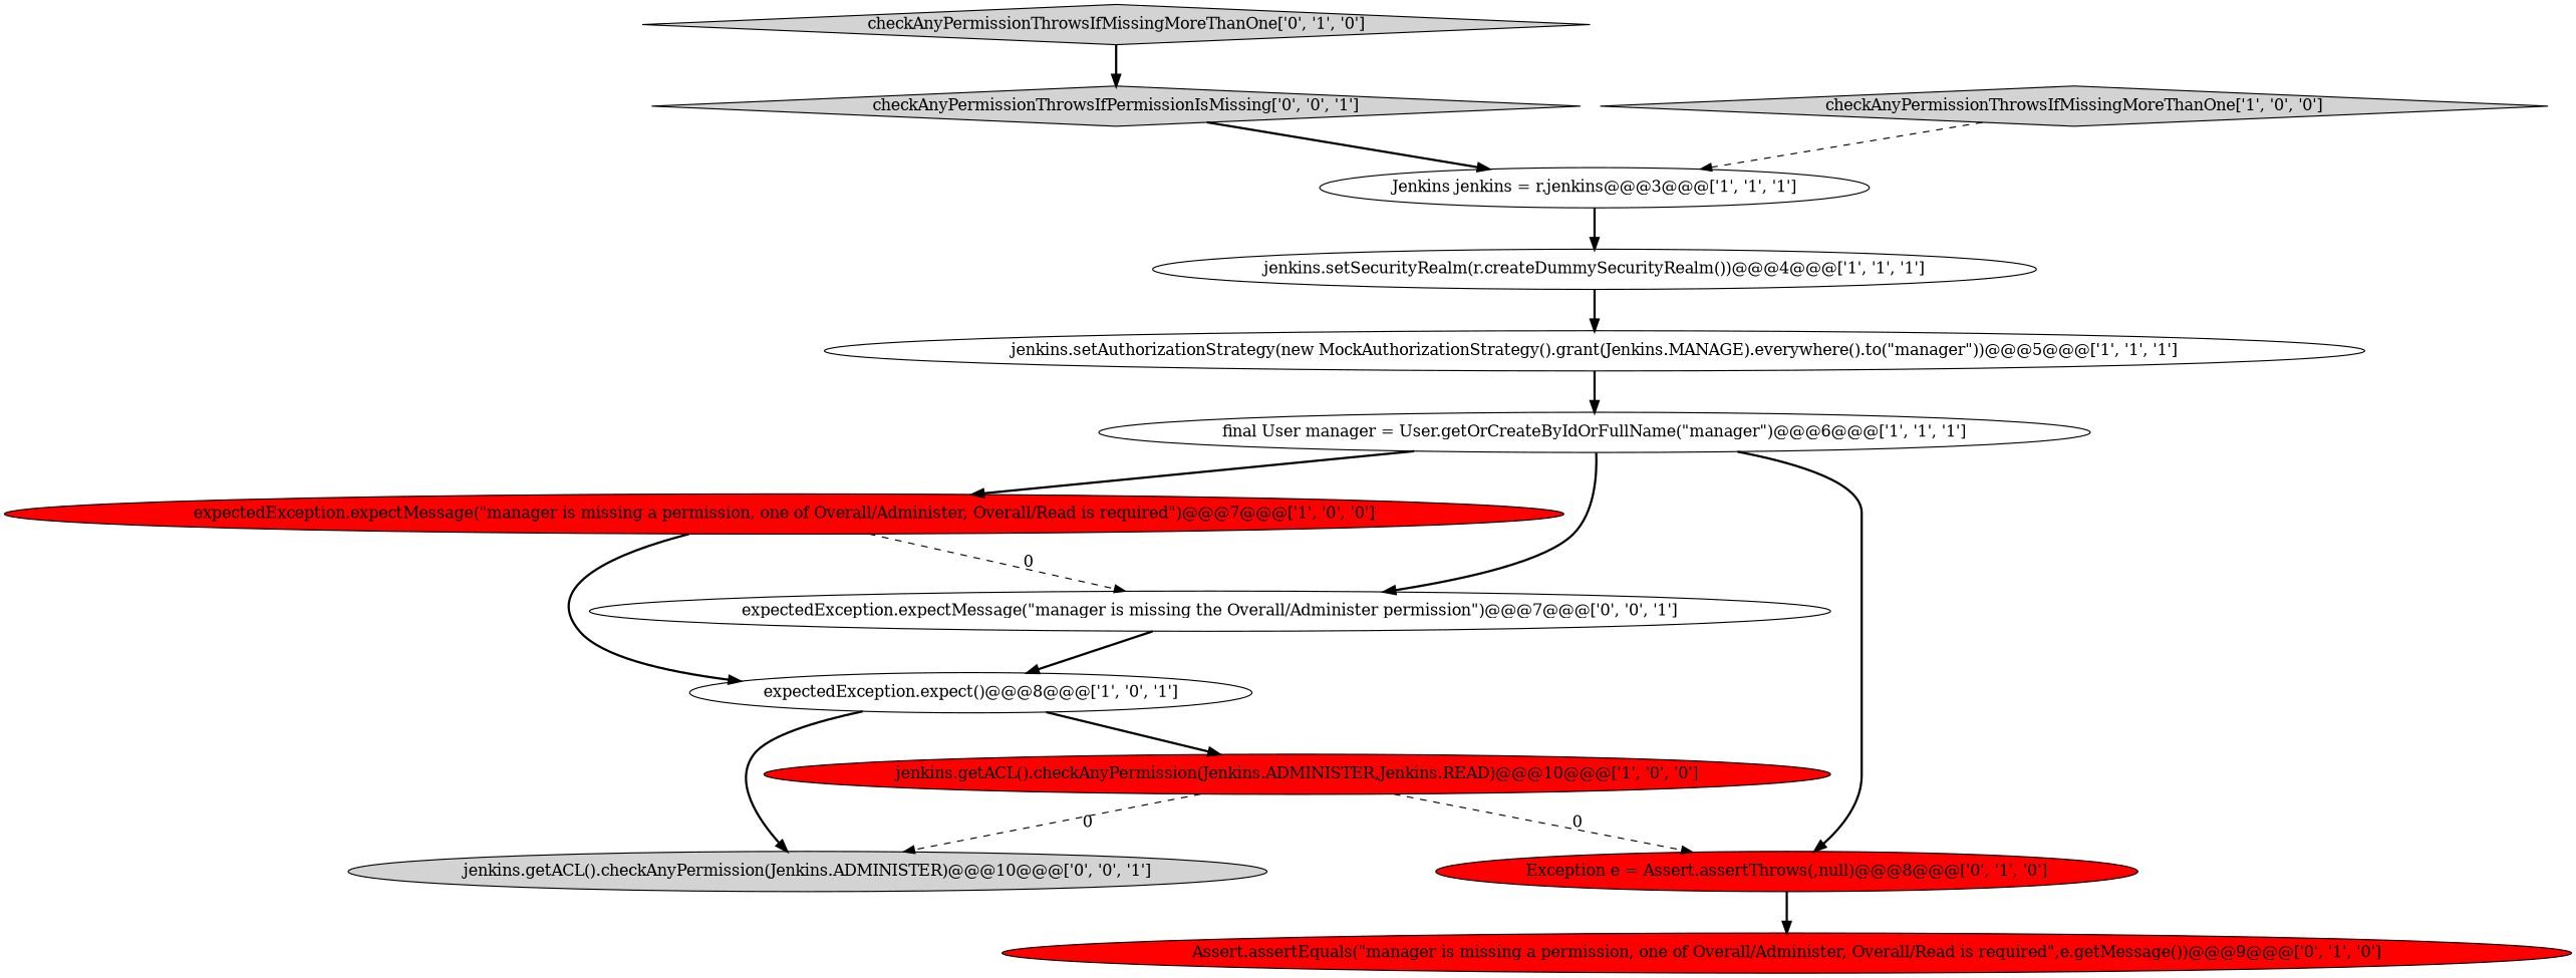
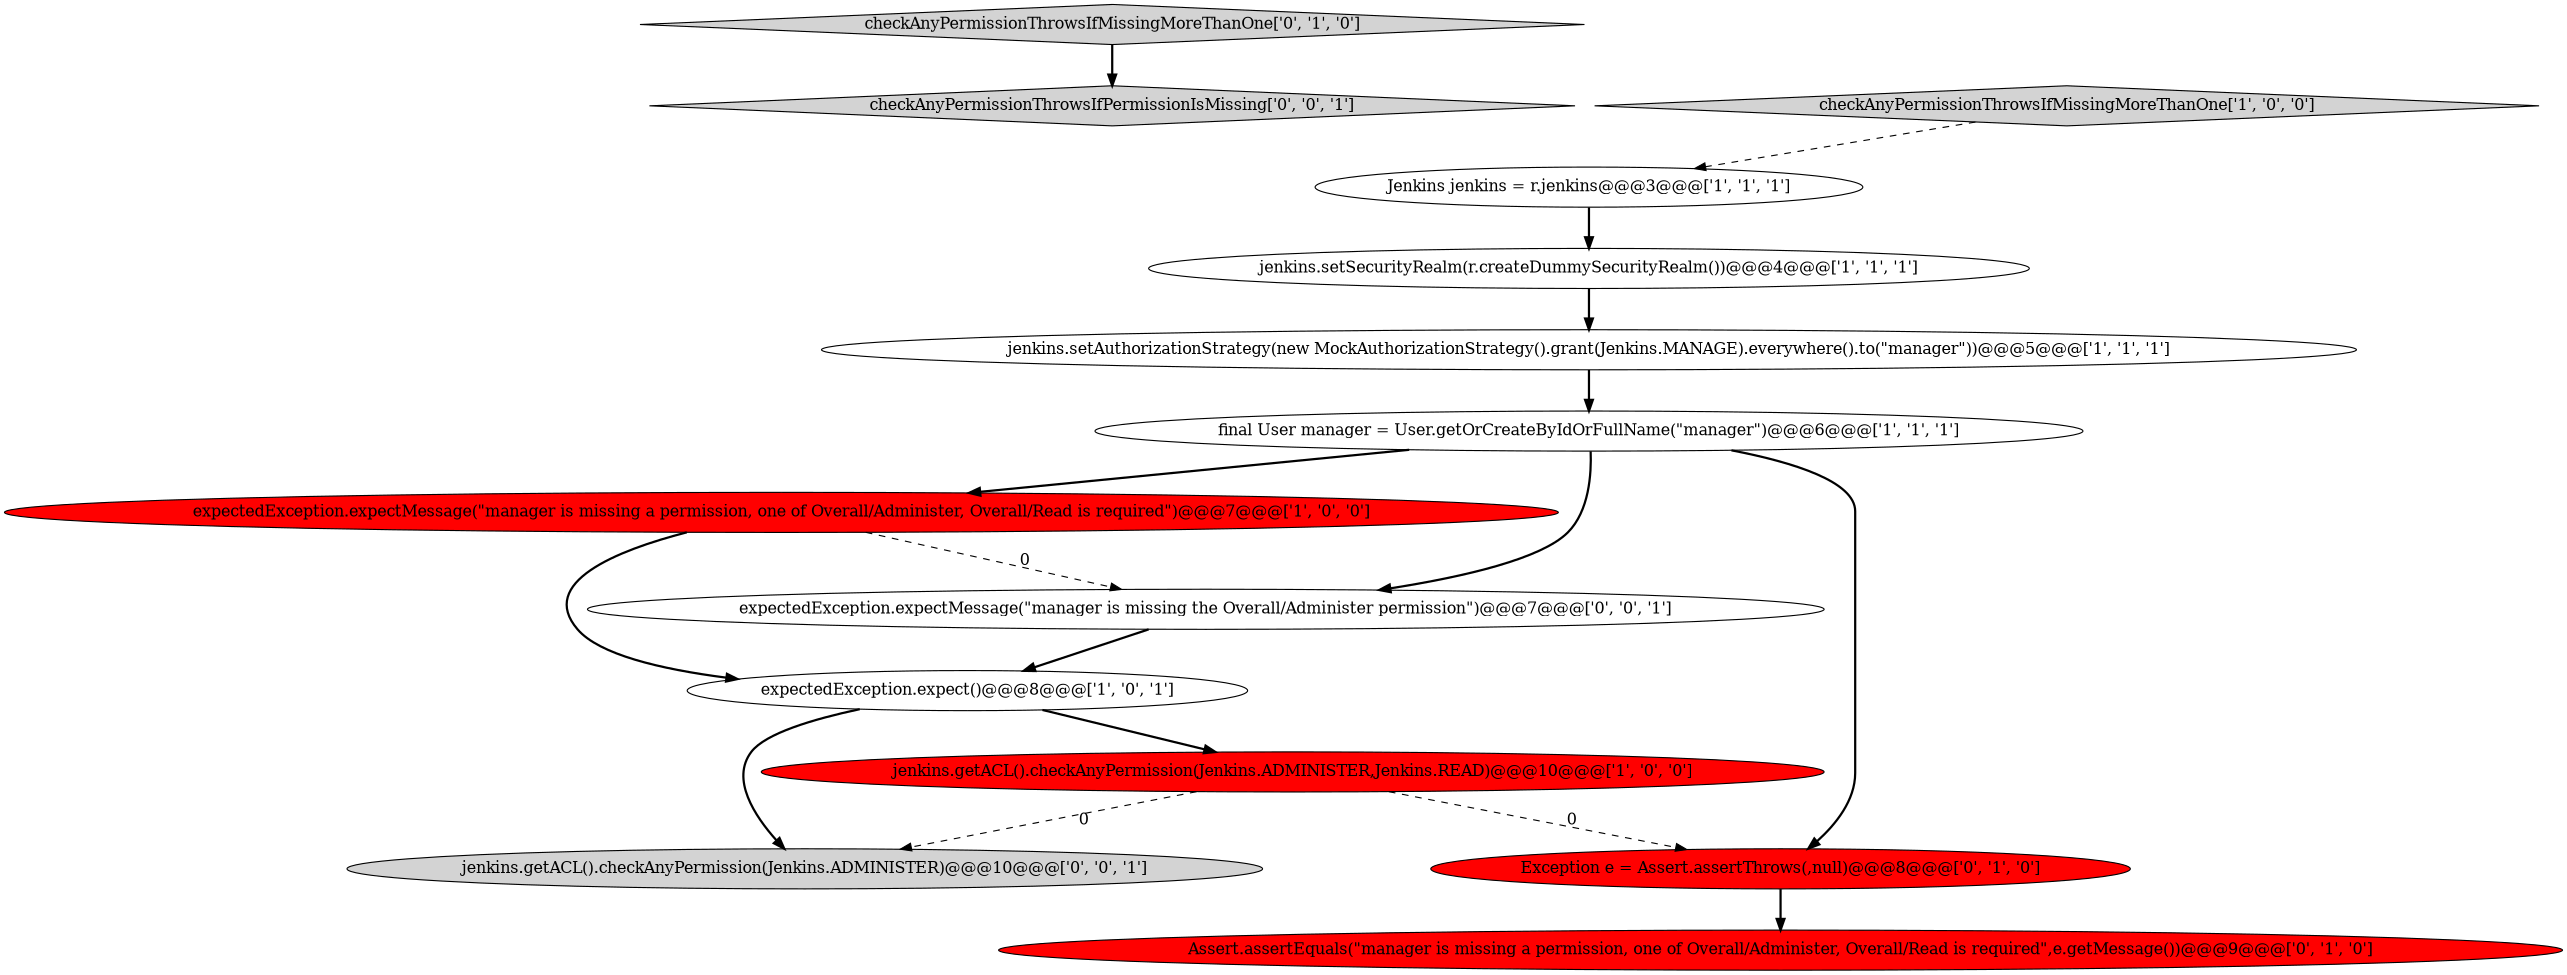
  digraph {
    node [fillcolor=white shape=ellipse style=filled]
    edge [style=bold]
    n1 [label="Jenkins jenkins = r.jenkins@@@3@@@['1', '1', '1']"]
    n2 [label="jenkins.setSecurityRealm(r.createDummySecurityRealm())@@@4@@@['1', '1', '1']"]
    n3 [label="jenkins.setAuthorizationStrategy(new MockAuthorizationStrategy().grant(Jenkins.MANAGE).everywhere().to(\"manager\"))@@@5@@@['1', '1', '1']"]
    n4 [fillcolor=red label="Assert.assertEquals(\"manager is missing a permission, one of Overall/Administer, Overall/Read is required\",e.getMessage())@@@9@@@['0', '1', '0']"]
    n5 [fillcolor=lightgray label="jenkins.getACL().checkAnyPermission(Jenkins.ADMINISTER)@@@10@@@['0', '0', '1']"]
    n6 [fillcolor=red label="expectedException.expectMessage(\"manager is missing a permission, one of Overall/Administer, Overall/Read is required\")@@@7@@@['1', '0', '0']"]
    n7 [label="expectedException.expect()@@@8@@@['1', '0', '1']"]
    n8 [label="expectedException.expectMessage(\"manager is missing the Overall/Administer permission\")@@@7@@@['0', '0', '1']"]
    n9 [fillcolor=red label="jenkins.getACL().checkAnyPermission(Jenkins.ADMINISTER,Jenkins.READ)@@@10@@@['1', '0', '0']"]
    n10 [fillcolor=lightgray label="checkAnyPermissionThrowsIfMissingMoreThanOne['0', '1', '0']" shape=diamond]
    n11 [fillcolor=lightgray label="checkAnyPermissionThrowsIfPermissionIsMissing['0', '0', '1']" shape=diamond]
    n12 [fillcolor=lightgray label="checkAnyPermissionThrowsIfMissingMoreThanOne['1', '0', '0']" shape=diamond]
    n13 [fillcolor=red label="Exception e = Assert.assertThrows(,null)@@@8@@@['0', '1', '0']"]
    n14 [label="final User manager = User.getOrCreateByIdOrFullName(\"manager\")@@@6@@@['1', '1', '1']"]
    n1 -> n2
    n2 -> n3
    n3 -> n14
    n6 -> n7
    n6 -> n8 [label=0 style=dashed]
    n7 -> n5
    n7 -> n9
    n8 -> n7
    n9 -> n5 [label=0 style=dashed]
    n9 -> n13 [label=0 style=dashed]
    n10 -> n11
-   n11 -> n1
    n12 -> n1 [style=dashed]
    n13 -> n4
    n14 -> n6
    n14 -> n8
    n14 -> n13
  }
